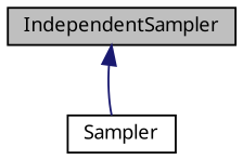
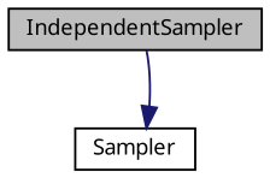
  digraph {
    fontname="Noto Sans"
    node [color=black fontname="Noto Sans" fontsize=10 shape=box style=filled]
    n1 [fillcolor=grey75 fontcolor=black height=0.2 label=IndependentSampler width=0.4]
    n2 [fillcolor=white height=0.2 label=Sampler width=0.4]
-   n1 -> n2 [color=midnightblue dir=back fontname="Noto Sans" fontsize=10 labelfontname=Helvetica labelfontsize=10 style=solid]
+   n2 -> n1 [color=midnightblue dir=back fontname="Noto Sans" fontsize=10 labelfontname=Helvetica labelfontsize=10 style=solid]
  }
